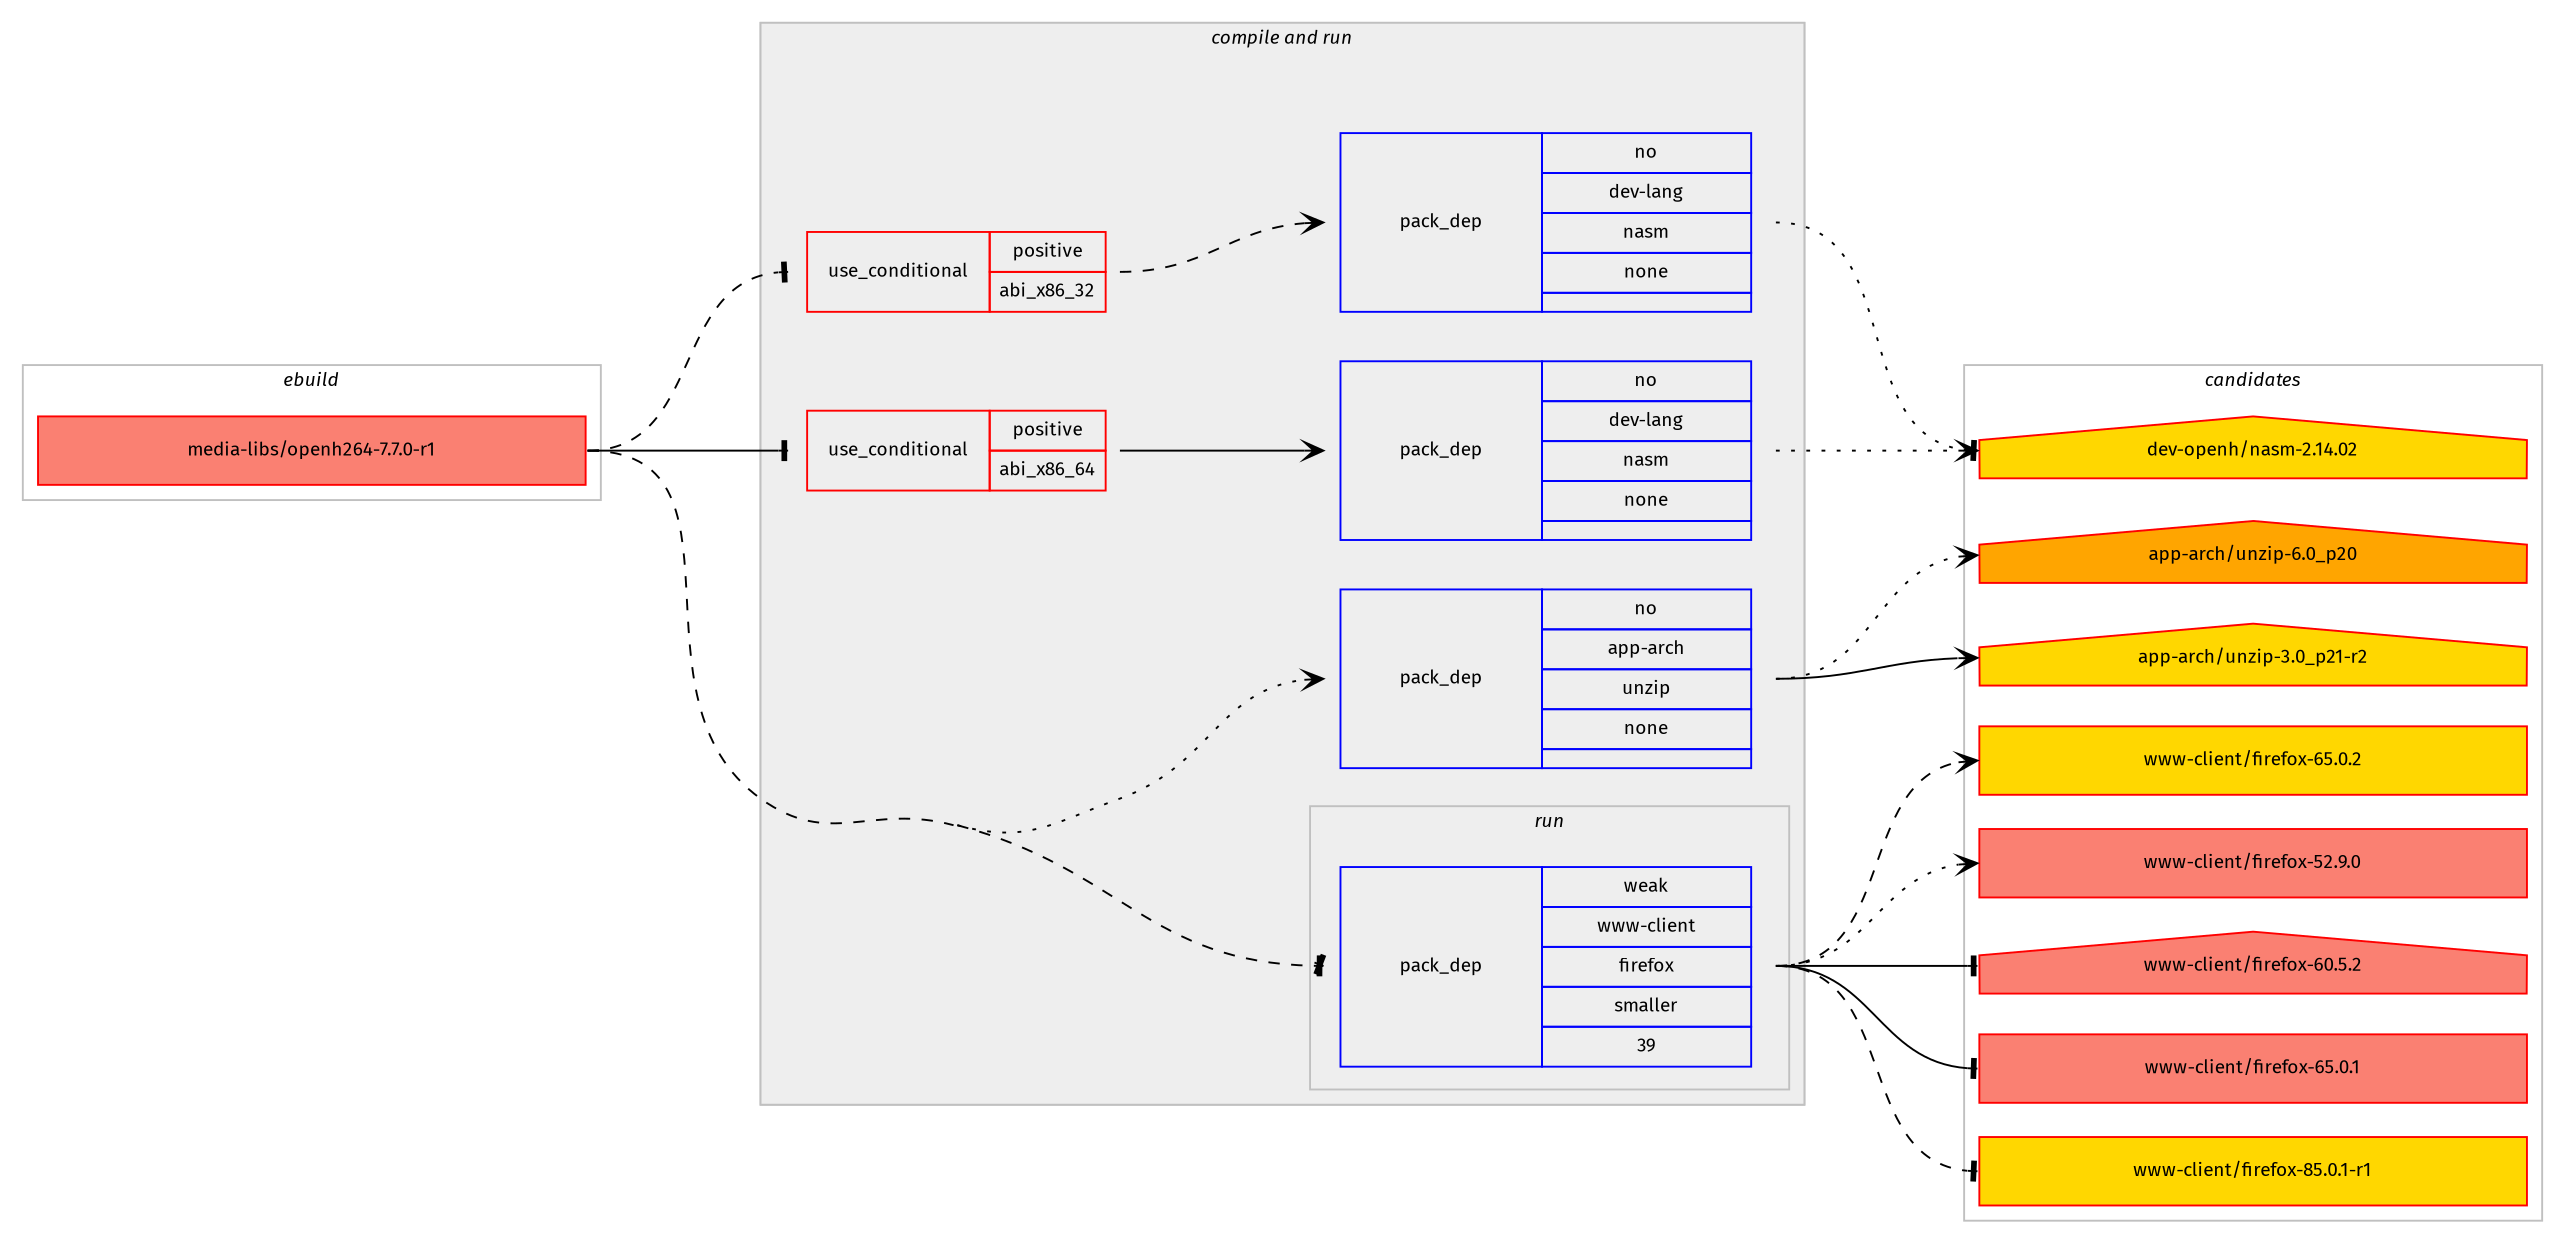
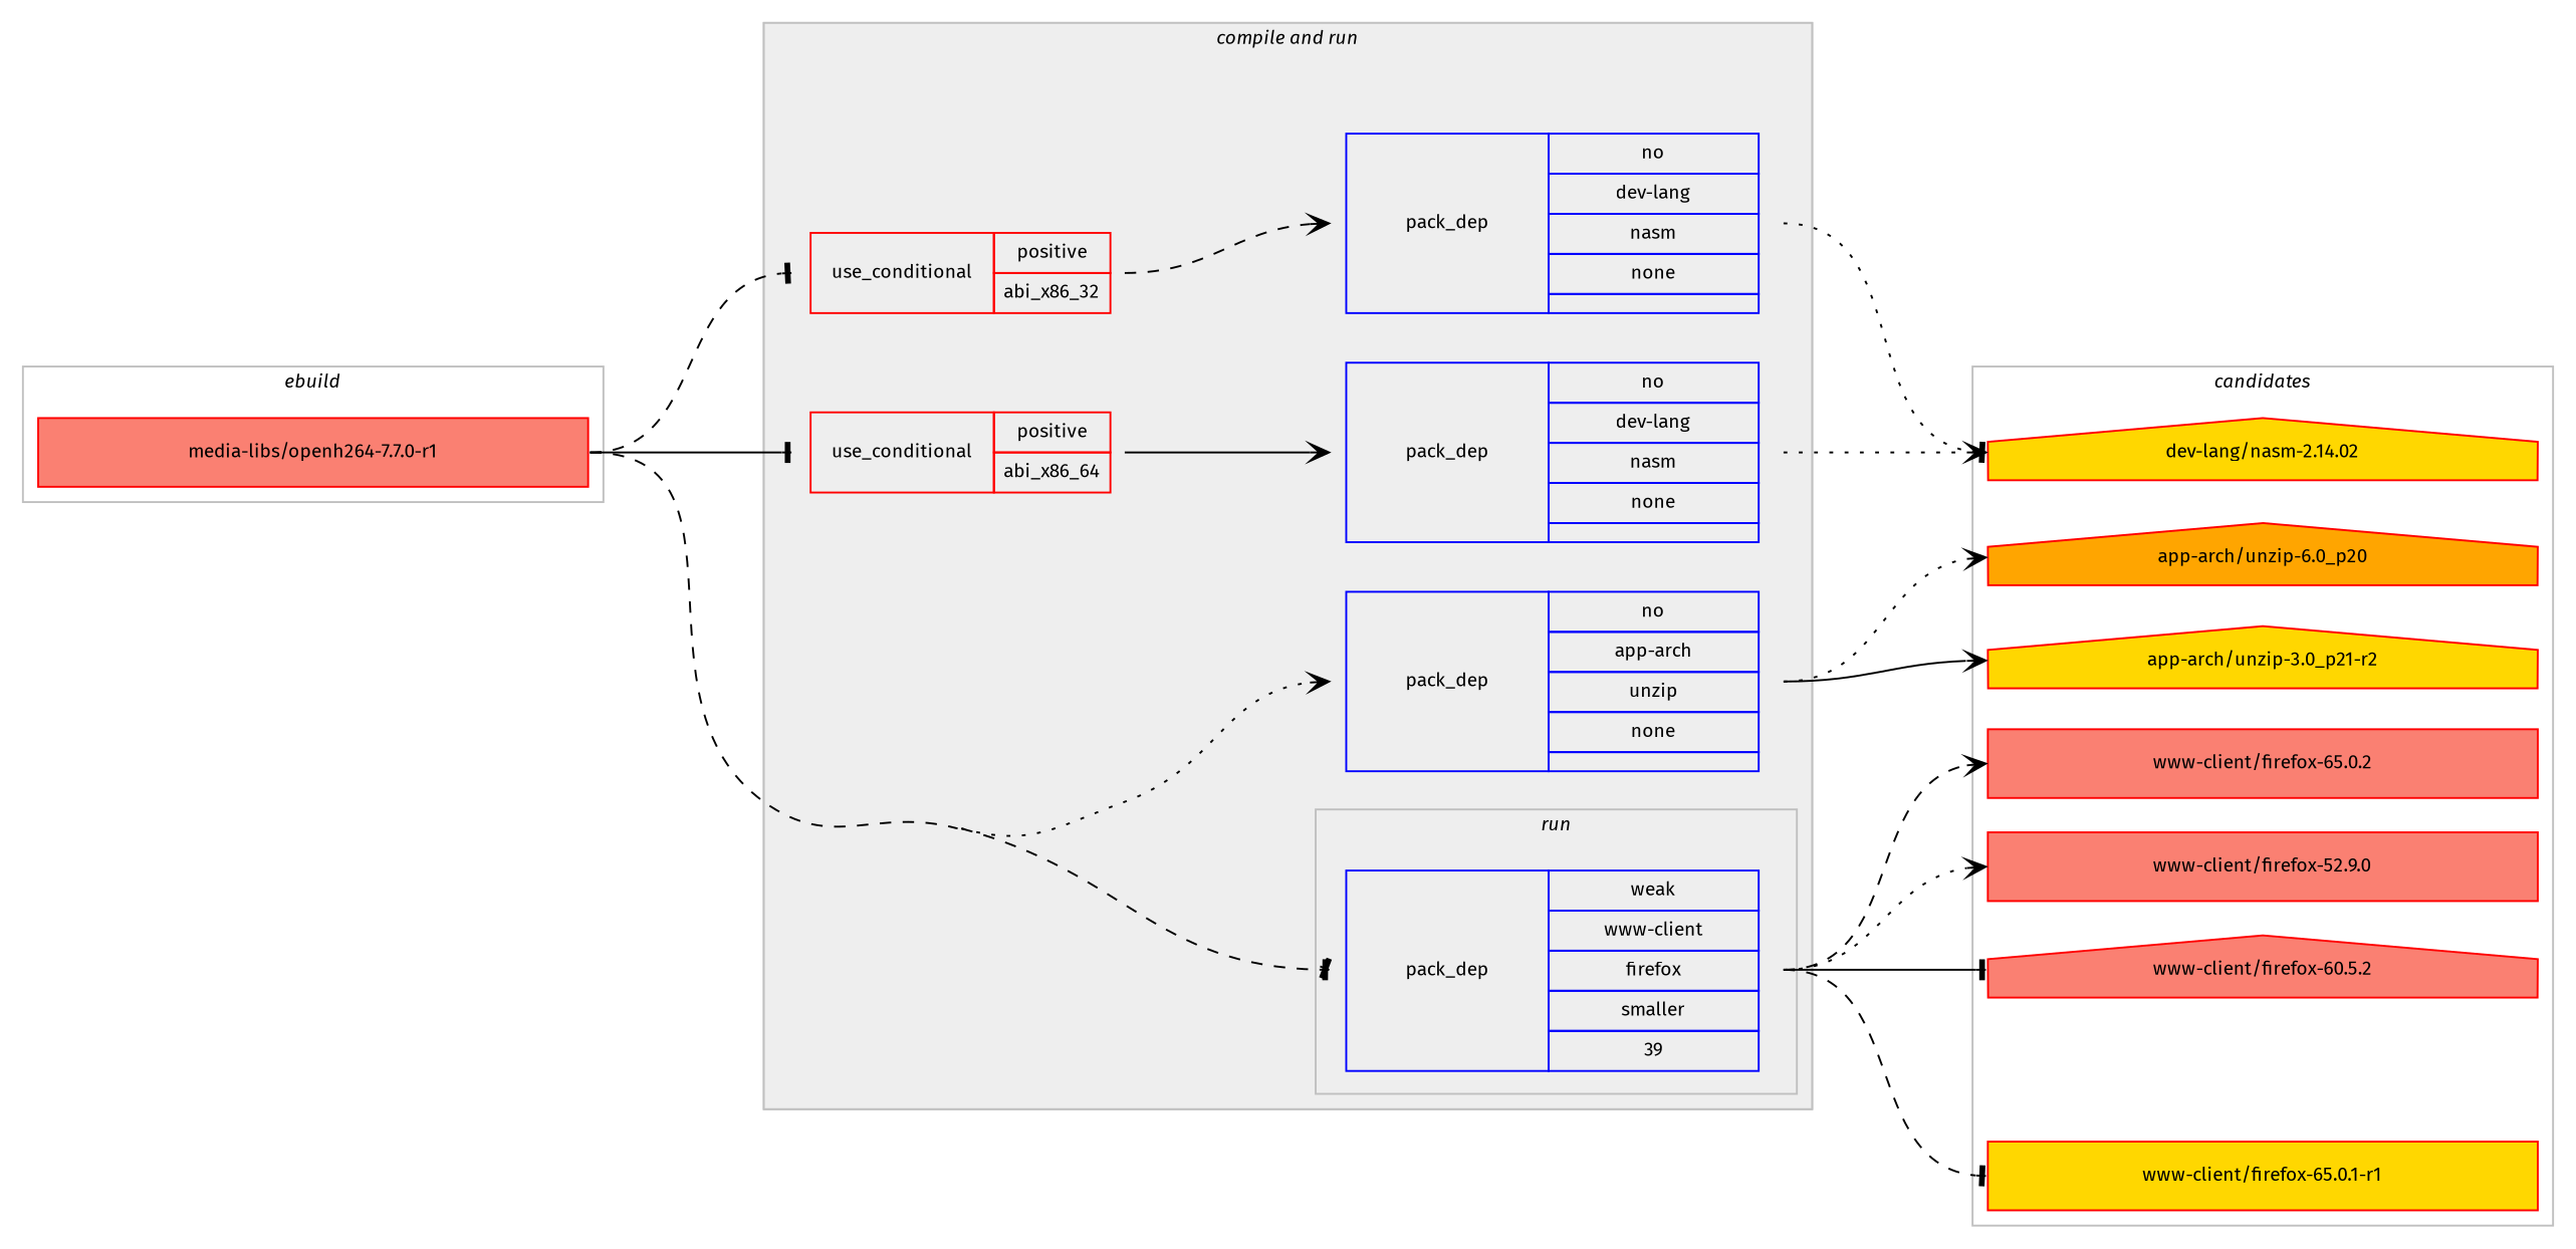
  digraph {
    compound=true
    concentrate=true
    fontname="Fira Sans"
    fontsize=10
    newrank=true
    rankdir=LR
    ranksep=1.5
    node [color=red fontname="Fira Sans" fontsize=10 shape=none style=filled]
    edge [arrowhead=vee fontname="Fira Sans" headport=w style=dashed tailport=e weight=100]
    n1 [fillcolor=salmon label="media-libs/openh264-7.7.0-r1" shape=box width=4]
    n2 [color=blue label=<<TABLE BORDER="0" CELLBORDER="1" CELLSPACING="0" CELLPADDING="4" WIDTH="220"><TR><TD ROWSPAN="6" CELLPADDING="30">pack_dep</TD></TR><TR><TD WIDTH="110">no</TD></TR><TR><TD>dev-lang</TD></TR><TR><TD>nasm</TD></TR><TR><TD>none</TD></TR><TR><TD></TD></TR></TABLE>> style=""]
    n3 [label=<<TABLE BORDER="0" CELLBORDER="1" CELLSPACING="0" CELLPADDING="4"><TR><TD ROWSPAN="3" CELLPADDING="10">use_conditional</TD></TR><TR><TD>positive</TD></TR><TR><TD>abi_x86_32</TD></TR></TABLE>> style=""]
    n4 [color=blue label=<<TABLE BORDER="0" CELLBORDER="1" CELLSPACING="0" CELLPADDING="4" WIDTH="220"><TR><TD ROWSPAN="6" CELLPADDING="30">pack_dep</TD></TR><TR><TD WIDTH="110">no</TD></TR><TR><TD>dev-lang</TD></TR><TR><TD>nasm</TD></TR><TR><TD>none</TD></TR><TR><TD></TD></TR></TABLE>> style=""]
    n5 [label=<<TABLE BORDER="0" CELLBORDER="1" CELLSPACING="0" CELLPADDING="4"><TR><TD ROWSPAN="3" CELLPADDING="10">use_conditional</TD></TR><TR><TD>positive</TD></TR><TR><TD>abi_x86_64</TD></TR></TABLE>> style=""]
    n6 [color=blue label=<<TABLE BORDER="0" CELLBORDER="1" CELLSPACING="0" CELLPADDING="4" WIDTH="220"><TR><TD ROWSPAN="6" CELLPADDING="30">pack_dep</TD></TR><TR><TD WIDTH="110">no</TD></TR><TR><TD>app-arch</TD></TR><TR><TD>unzip</TD></TR><TR><TD>none</TD></TR><TR><TD></TD></TR></TABLE>> style=""]
    n7 [color=blue label=<<TABLE BORDER="0" CELLBORDER="1" CELLSPACING="0" CELLPADDING="4" WIDTH="220"><TR><TD ROWSPAN="6" CELLPADDING="30">pack_dep</TD></TR><TR><TD WIDTH="110">weak</TD></TR><TR><TD>www-client</TD></TR><TR><TD>firefox</TD></TR><TR><TD>smaller</TD></TR><TR><TD>39</TD></TR></TABLE>> style=""]
-   n8 [fillcolor=gold label="dev-openh/nasm-2.14.02" shape=house width=4]
+   n8 [fillcolor=gold label="dev-lang/nasm-2.14.02" shape=house width=4]
    n9 [fillcolor=salmon label="www-client/firefox-52.9.0" shape=box width=4]
    n10 [fillcolor=salmon label="www-client/firefox-60.5.2" shape=house width=4]
-   n11 [fillcolor=salmon label="www-client/firefox-65.0.1" shape=box width=4]
-   n12 [fillcolor=gold label="www-client/firefox-85.0.1-r1" shape=box width=4]
-   n13 [fillcolor=gold label="www-client/firefox-65.0.2" shape=box width=4]
+   n12 [fillcolor=gold label="www-client/firefox-65.0.1-r1" shape=box width=4]
+   n13 [fillcolor=salmon label="www-client/firefox-65.0.2" shape=box width=4]
    n14 [fillcolor=orange label="app-arch/unzip-6.0_p20" shape=house width=4]
    n15 [fillcolor=gold label="app-arch/unzip-3.0_p21-r2" shape=house width=4]
    subgraph cluster_1 {
      color=gray
      label=<<i>dependencies</i>>
      subgraph cluster_2 {
        color=gray
        fillcolor="#eeeeee"
        label=<<i>compile</i>>
        style=filled
        subgraph sub_3 {
          color=gray
          fillcolor="#eeeeee"
          label=<<i>compile</i>>
          style=filled
          n3
          subgraph sub_4 {
            color=gray
            fillcolor="#eeeeee"
            label=<<i>compile</i>>
            style=filled
            n2
          }
        }
        subgraph sub_5 {
          color=gray
          fillcolor="#eeeeee"
          label=<<i>compile</i>>
          style=filled
          n5
          subgraph sub_6 {
            color=gray
            fillcolor="#eeeeee"
            label=<<i>compile</i>>
            style=filled
            n4
          }
        }
        subgraph sub_7 {
          color=gray
          fillcolor="#eeeeee"
          label=<<i>compile</i>>
          style=filled
          n6
        }
      }
      subgraph cluster_8 {
        color=gray
        fillcolor="#eeeeee"
        label=<<i>compile and run</i>>
        style=filled
      }
      subgraph cluster_9 {
        color=gray
        fillcolor="#eeeeee"
        label=<<i>run</i>>
        style=filled
        subgraph sub_10 {
          color=gray
          fillcolor="#eeeeee"
          label=<<i>run</i>>
          style=filled
          n7
        }
      }
    }
    subgraph cluster_11 {
      color=gray
      label=<<i>ebuild</i>>
      rank=same
      n1
    }
    subgraph cluster_12 {
      color=gray
      label=<<i>candidates</i>>
      rank=same
      subgraph sub_13 {
        color=black
        label=<<i>candidates</i>>
        nodesep=1
        rank=same
        n8
      }
      subgraph sub_14 {
        color=black
        label=<<i>candidates</i>>
        nodesep=1
        rank=same
        n8
      }
      subgraph sub_15 {
        color=black
        label=<<i>candidates</i>>
        nodesep=1
        rank=same
        n9
        n10
-       n11
        n12
        n13
      }
      subgraph sub_16 {
        color=black
        label=<<i>candidates</i>>
        nodesep=1
        rank=same
        n14
        n15
      }
    }
    n1 -> n3 [arrowhead=tee weight=20]
    n1 -> n5 [arrowhead=tee style=solid weight=20]
    n1 -> n6 [style=dotted weight=20]
    n1 -> n7 [arrowhead=tee weight=20]
    n2 -> n8 [arrowhead=tee style=dotted]
    n3 -> n2 [weight=20]
    n4 -> n8 [style=dotted]
    n5 -> n4 [style=solid weight=20]
    n6 -> n14 [style=dotted]
    n6 -> n15 [style=solid]
    n7 -> n9 [style=dotted]
    n7 -> n10 [arrowhead=tee style=solid]
-   n7 -> n11 [arrowhead=tee style=solid]
    n7 -> n12 [arrowhead=tee]
    n7 -> n13
  }
